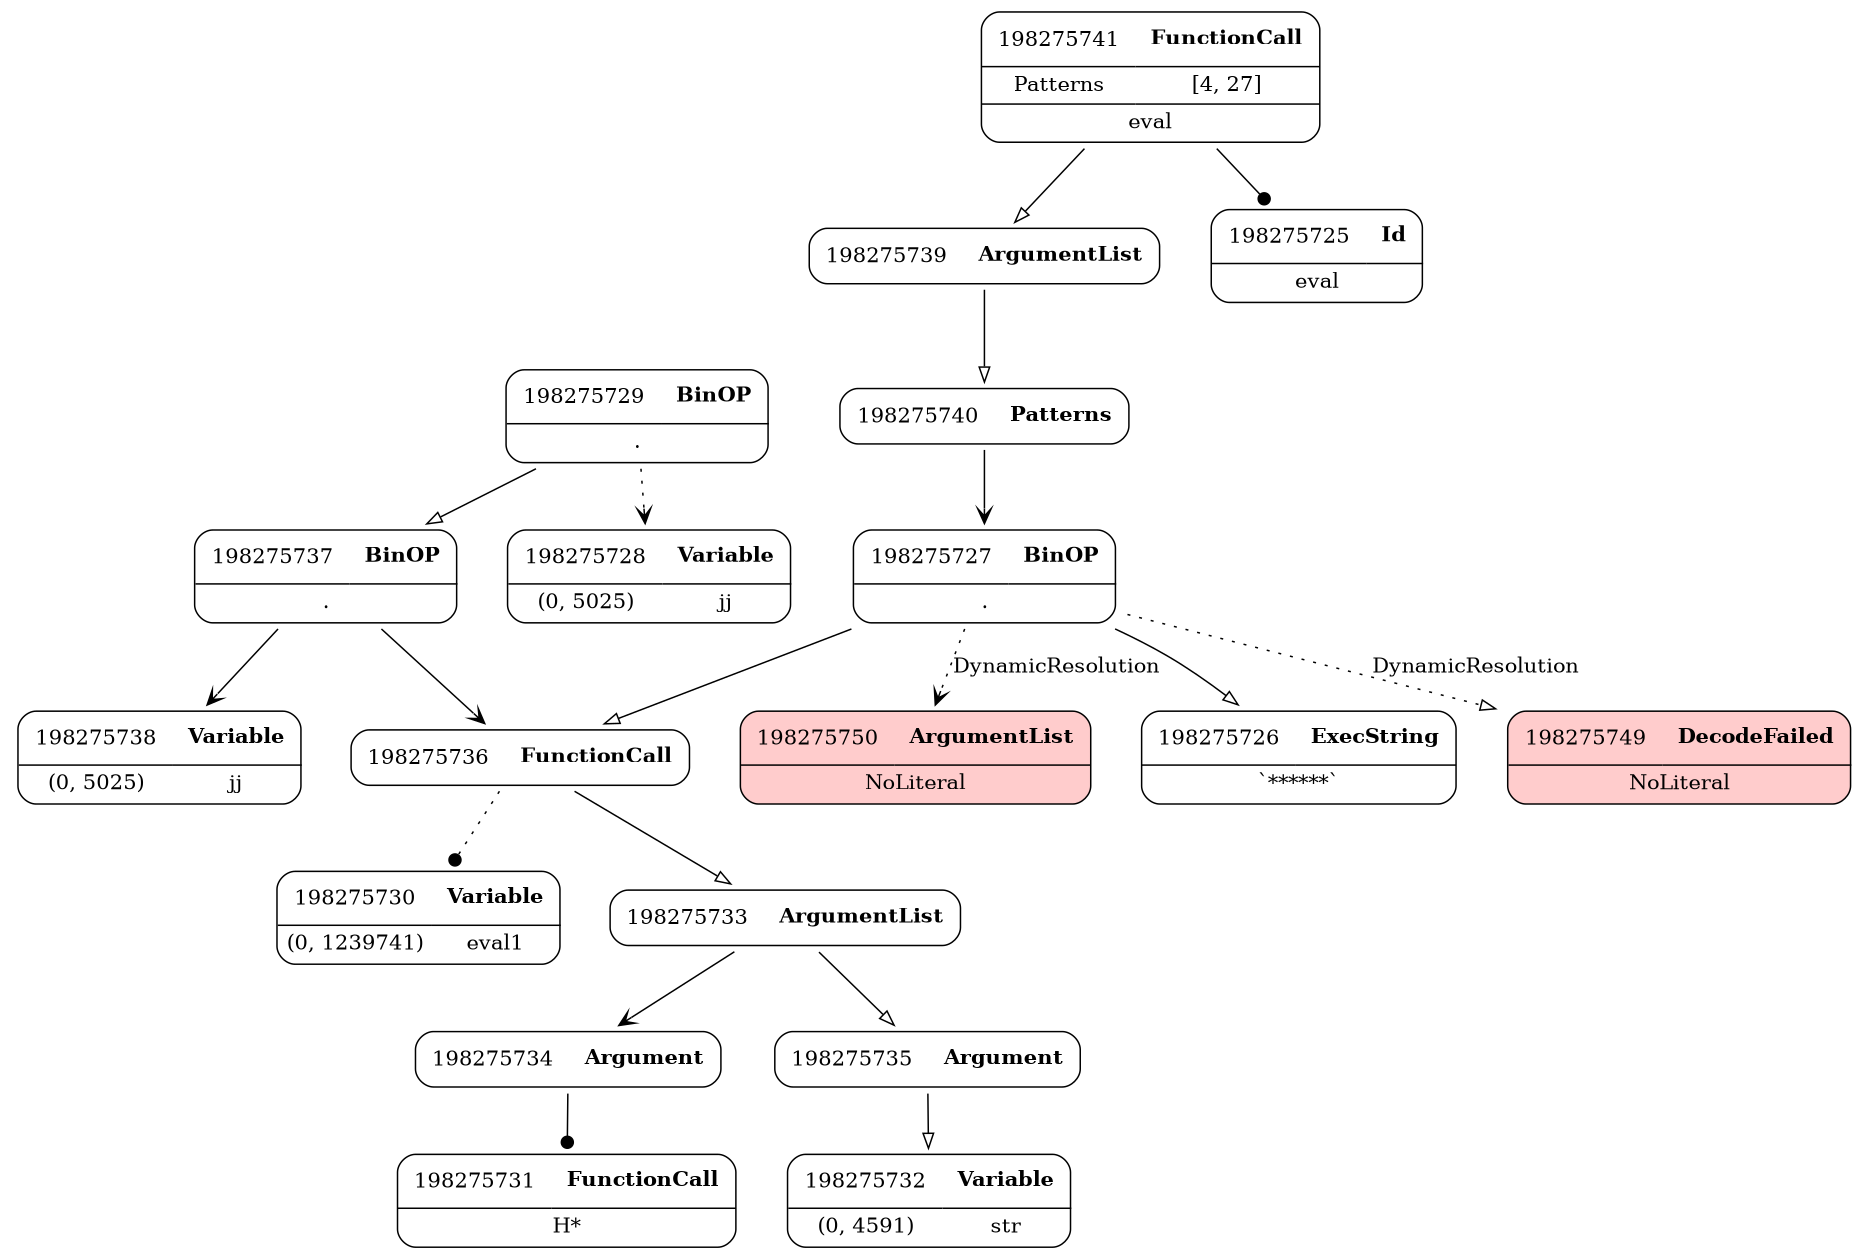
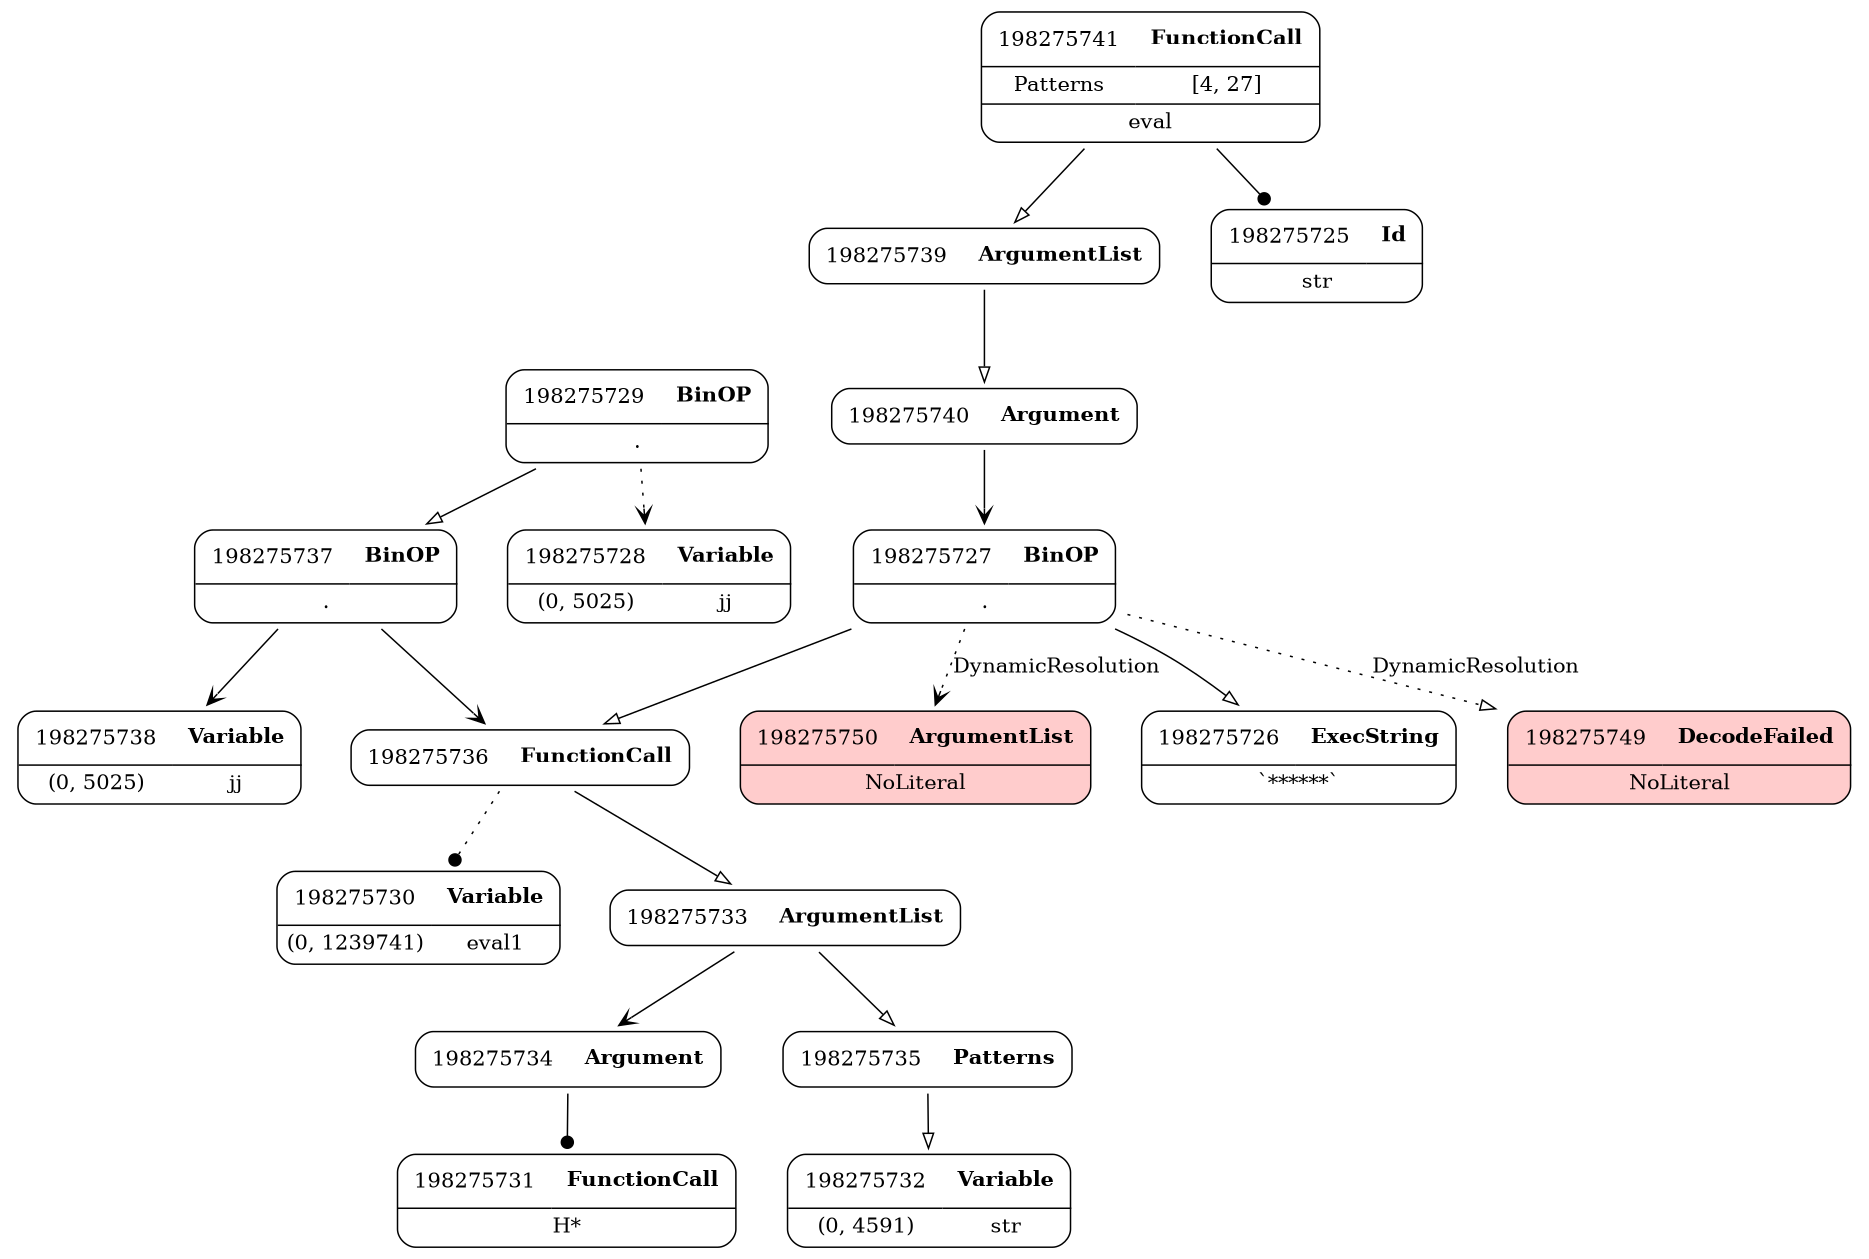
  digraph {
    node [shape=none]
    edge [arrowhead=onormal weight=2]
    n1 [label=<<TABLE border='1' cellspacing='0' cellpadding='10' style='rounded' ><TR><TD border='0'>198275729</TD><TD border='0'><B>BinOP</B></TD></TR><HR/><TR><TD border='0' cellpadding='5' colspan='2'>.</TD></TR></TABLE>>]
    n2 [label=<<TABLE border='1' cellspacing='0' cellpadding='10' style='rounded' ><TR><TD border='0'>198275728</TD><TD border='0'><B>Variable</B></TD></TR><HR/><TR><TD border='0' cellpadding='5'>(0, 5025)</TD><TD border='0' cellpadding='5'>jj</TD></TR></TABLE>>]
    n3 [label=<<TABLE border='1' cellspacing='0' cellpadding='10' style='rounded' ><TR><TD border='0'>198275737</TD><TD border='0'><B>BinOP</B></TD></TR><HR/><TR><TD border='0' cellpadding='5' colspan='2'>.</TD></TR></TABLE>>]
    n4 [label=<<TABLE border='1' cellspacing='0' cellpadding='10' style='rounded' ><TR><TD border='0'>198275736</TD><TD border='0'><B>FunctionCall</B></TD></TR></TABLE>>]
    n5 [label=<<TABLE border='1' cellspacing='0' cellpadding='10' style='rounded' ><TR><TD border='0'>198275738</TD><TD border='0'><B>Variable</B></TD></TR><HR/><TR><TD border='0' cellpadding='5'>(0, 5025)</TD><TD border='0' cellpadding='5'>jj</TD></TR></TABLE>>]
    n6 [label=<<TABLE border='1' cellspacing='0' cellpadding='10' style='rounded' ><TR><TD border='0'>198275730</TD><TD border='0'><B>Variable</B></TD></TR><HR/><TR><TD border='0' cellpadding='5'>(0, 1239741)</TD><TD border='0' cellpadding='5'>eval1</TD></TR></TABLE>>]
    n7 [label=<<TABLE border='1' cellspacing='0' cellpadding='10' style='rounded' ><TR><TD border='0'>198275733</TD><TD border='0'><B>ArgumentList</B></TD></TR></TABLE>>]
    n8 [label=<<TABLE border='1' cellspacing='0' cellpadding='10' style='rounded' ><TR><TD border='0'>198275731</TD><TD border='0'><B>FunctionCall</B></TD></TR><HR/><TR><TD border='0' cellpadding='5' colspan='2'>H*</TD></TR></TABLE>>]
    n9 [label=<<TABLE border='1' cellspacing='0' cellpadding='10' style='rounded' ><TR><TD border='0'>198275734</TD><TD border='0'><B>Argument</B></TD></TR></TABLE>>]
-   n10 [label=<<TABLE border='1' cellspacing='0' cellpadding='10' style='rounded' ><TR><TD border='0'>198275735</TD><TD border='0'><B>Argument</B></TD></TR></TABLE>>]
+   n10 [label=<<TABLE border='1' cellspacing='0' cellpadding='10' style='rounded' ><TR><TD border='0'>198275735</TD><TD border='0'><B>Patterns</B></TD></TR></TABLE>>]
    n11 [label=<<TABLE border='1' cellspacing='0' cellpadding='10' style='rounded' ><TR><TD border='0'>198275732</TD><TD border='0'><B>Variable</B></TD></TR><HR/><TR><TD border='0' cellpadding='5'>(0, 4591)</TD><TD border='0' cellpadding='5'>str</TD></TR></TABLE>>]
    n12 [label=<<TABLE border='1' cellspacing='0' cellpadding='10' style='rounded' ><TR><TD border='0'>198275739</TD><TD border='0'><B>ArgumentList</B></TD></TR></TABLE>>]
-   n13 [label=<<TABLE border='1' cellspacing='0' cellpadding='10' style='rounded' ><TR><TD border='0'>198275740</TD><TD border='0'><B>Patterns</B></TD></TR></TABLE>>]
+   n13 [label=<<TABLE border='1' cellspacing='0' cellpadding='10' style='rounded' ><TR><TD border='0'>198275740</TD><TD border='0'><B>Argument</B></TD></TR></TABLE>>]
    n14 [label=<<TABLE border='1' cellspacing='0' cellpadding='10' style='rounded' ><TR><TD border='0'>198275727</TD><TD border='0'><B>BinOP</B></TD></TR><HR/><TR><TD border='0' cellpadding='5' colspan='2'>.</TD></TR></TABLE>>]
    n15 [label=<<TABLE border='1' cellspacing='0' cellpadding='10' style='rounded' bgcolor='#FFCCCC' ><TR><TD border='0'>198275749</TD><TD border='0'><B>DecodeFailed</B></TD></TR><HR/><TR><TD border='0' cellpadding='5' colspan='2'>NoLiteral</TD></TR></TABLE>>]
    n16 [label=<<TABLE border='1' cellspacing='0' cellpadding='10' style='rounded' bgcolor='#FFCCCC' ><TR><TD border='0'>198275750</TD><TD border='0'><B>ArgumentList</B></TD></TR><HR/><TR><TD border='0' cellpadding='5' colspan='2'>NoLiteral</TD></TR></TABLE>>]
    n17 [label=<<TABLE border='1' cellspacing='0' cellpadding='10' style='rounded' ><TR><TD border='0'>198275726</TD><TD border='0'><B>ExecString</B></TD></TR><HR/><TR><TD border='0' cellpadding='5' colspan='2'>`******`</TD></TR></TABLE>>]
    n18 [label=<<TABLE border='1' cellspacing='0' cellpadding='10' style='rounded' ><TR><TD border='0'>198275741</TD><TD border='0'><B>FunctionCall</B></TD></TR><HR/><TR><TD border='0' cellpadding='5'>Patterns</TD><TD border='0' cellpadding='5'>[4, 27]</TD></TR><HR/><TR><TD border='0' cellpadding='5' colspan='2'>eval</TD></TR></TABLE>>]
-   n19 [label=<<TABLE border='1' cellspacing='0' cellpadding='10' style='rounded' ><TR><TD border='0'>198275725</TD><TD border='0'><B>Id</B></TD></TR><HR/><TR><TD border='0' cellpadding='5' colspan='2'>eval</TD></TR></TABLE>>]
+   n19 [label=<<TABLE border='1' cellspacing='0' cellpadding='10' style='rounded' ><TR><TD border='0'>198275725</TD><TD border='0'><B>Id</B></TD></TR><HR/><TR><TD border='0' cellpadding='5' colspan='2'>str</TD></TR></TABLE>>]
    n1 -> n2 [arrowhead=vee style=dotted]
    n1 -> n3
    n3 -> n4 [arrowhead=vee]
    n3 -> n5 [arrowhead=vee]
    n4 -> n6 [arrowhead=dot style=dotted]
    n4 -> n7
    n7 -> n9 [arrowhead=vee]
    n7 -> n10
    n9 -> n8 [arrowhead=dot]
    n10 -> n11
    n12 -> n13
    n13 -> n14 [arrowhead=vee]
    n14 -> n4
    n14 -> n15 [label=DynamicResolution style=dotted weight=""]
    n14 -> n16 [arrowhead=vee label=DynamicResolution style=dotted weight=""]
    n14 -> n17
    n18 -> n12
    n18 -> n19 [arrowhead=dot]
  }
